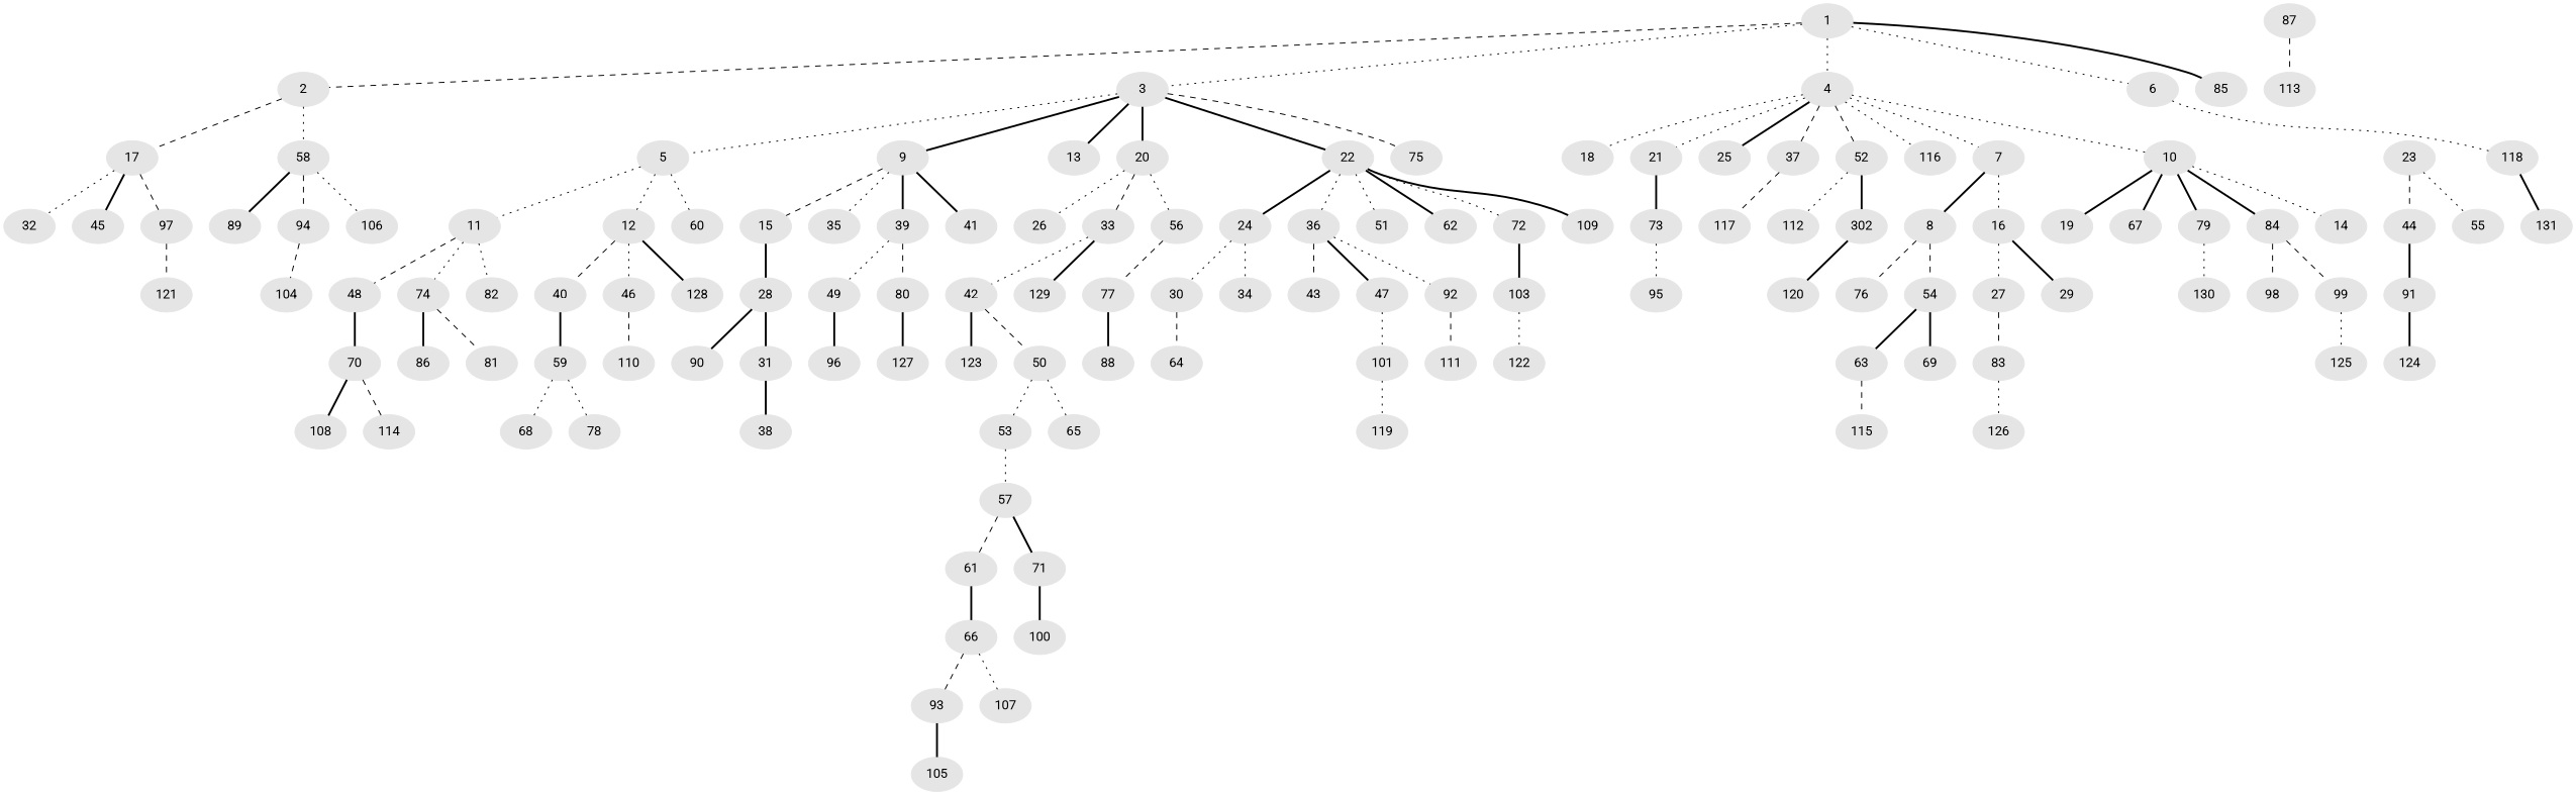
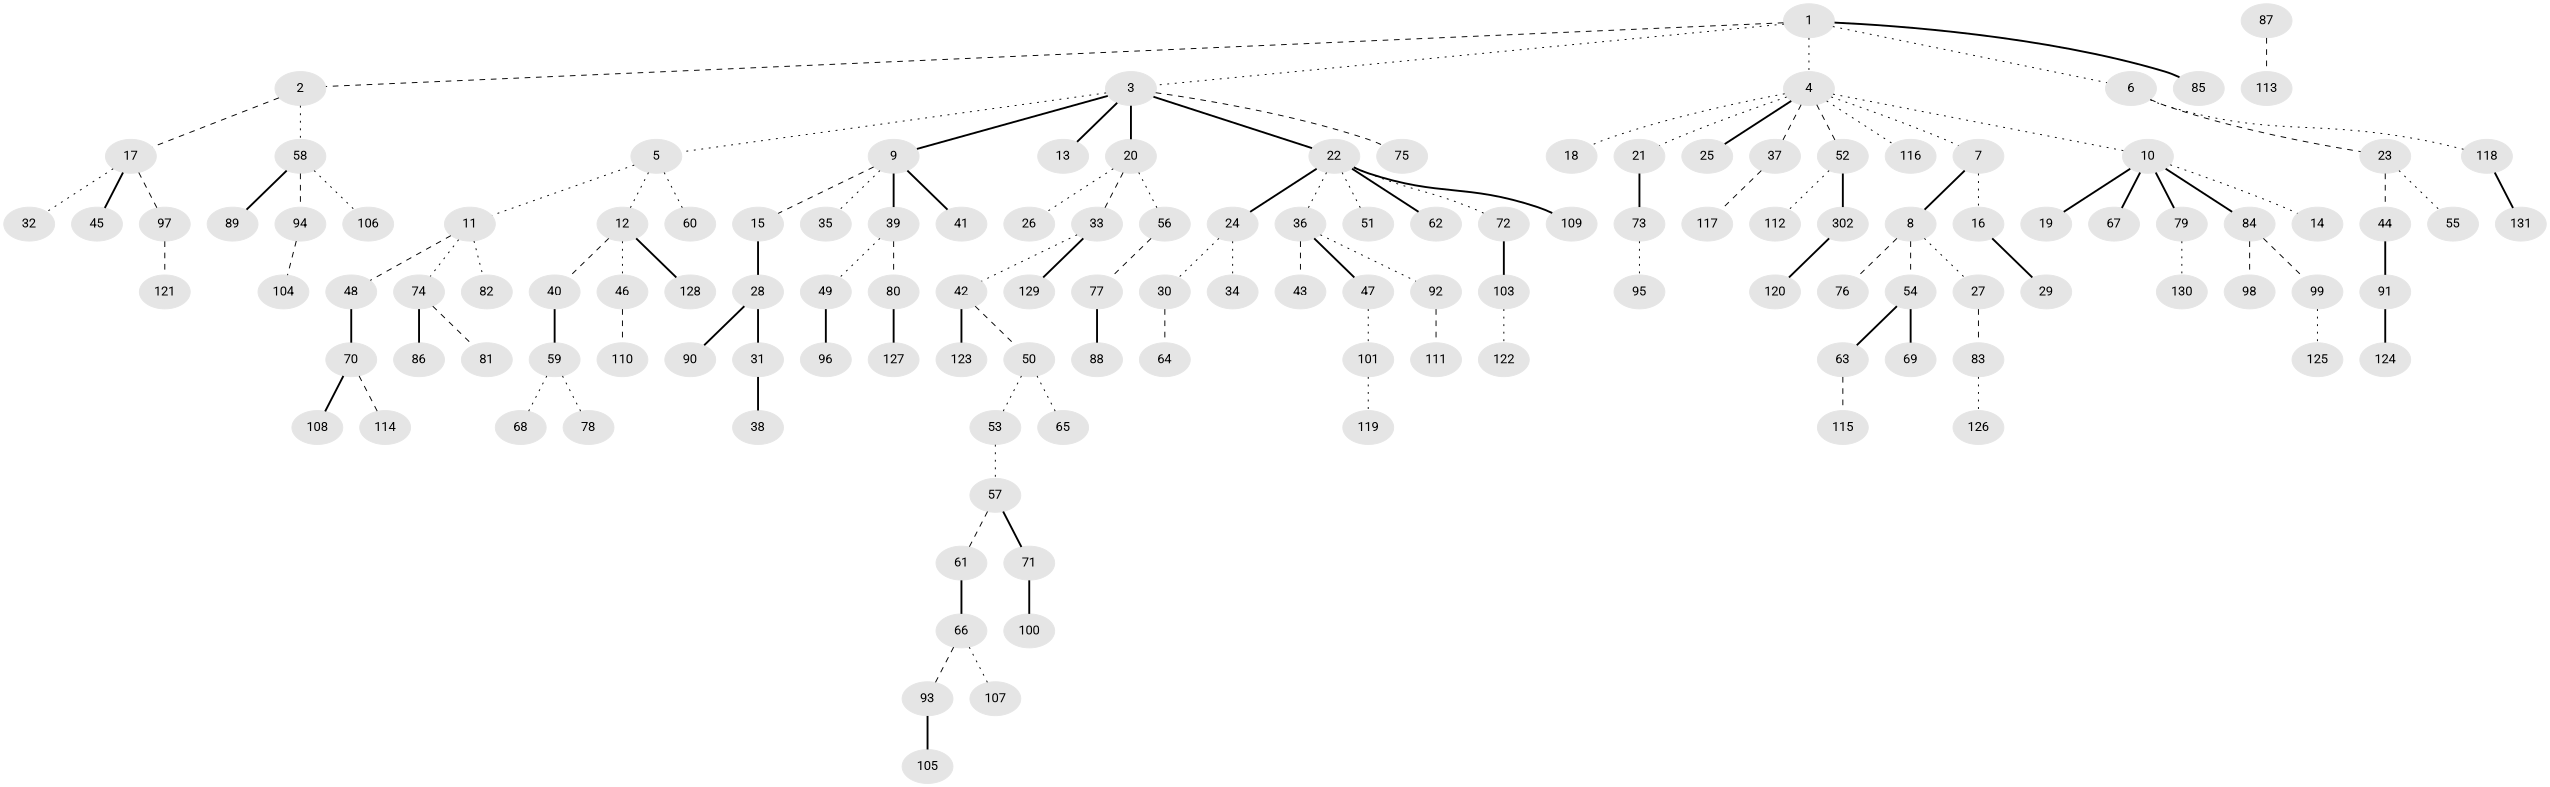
  graph {
    fontname=Roboto
    node [color=gray90 fontname=Roboto style=filled]
    edge [fontname=Roboto style=dotted]
    1
    2
    3
    4
    6
    85
    17
    58
    5
    9
    13
    20
    22
    75
    7
    10
    18
    21
    25
    37
    52
    116
    23
    118
    32
    45
    97
    89
    94
    106
    11
    12
    60
    15
    35
    39
    41
    26
    33
    56
    24
    36
    51
    62
    72
    109
    8
    16
    14
    19
    67
    79
    84
    73
    117
    n56 [label=302]
    112
    48
    74
    82
    40
    46
    128
    44
    55
    131
    27
    54
    76
    29
    83
    63
    69
    28
    49
    80
    130
    98
    99
    70
    81
    86
    59
    110
    31
    90
    121
    42
    129
    77
    95
    30
    34
    43
    47
    92
    103
    91
    64
    126
    38
    87
    113
    50
    123
    101
    111
    96
    127
    68
    78
    53
    65
    124
    119
    108
    114
    57
    120
    61
    71
    115
    88
    66
    100
    104
    93
    107
    105
    122
    125
    1 -- 2 [style=dashed]
    1 -- 3
    1 -- 4
    1 -- 6
    1 -- 85 [style=bold]
    2 -- 17 [style=dashed]
    2 -- 58
    3 -- 5
    3 -- 9 [style=bold]
    3 -- 13 [style=bold]
    3 -- 20 [style=bold]
    3 -- 22 [style=bold]
    3 -- 75 [style=dashed]
    4 -- 7
    4 -- 10
    4 -- 18
    4 -- 21
    4 -- 25 [style=bold]
    4 -- 37 [style=dashed]
    4 -- 52 [style=dashed]
    4 -- 116
+   6 -- 23 [style=dashed]
    6 -- 118
    17 -- 32
    17 -- 45 [style=bold]
    17 -- 97 [style=dashed]
    58 -- 89 [style=bold]
    58 -- 94 [style=dashed]
    58 -- 106
    5 -- 11
    5 -- 12
    5 -- 60
    9 -- 15 [style=dashed]
    9 -- 35
    9 -- 39 [style=bold]
    9 -- 41 [style=bold]
    20 -- 26
    20 -- 33 [style=dashed]
    20 -- 56
    22 -- 24 [style=bold]
    22 -- 36
    22 -- 51
    22 -- 62 [style=bold]
    22 -- 72
    22 -- 109 [style=bold]
    7 -- 8 [style=bold]
    7 -- 16
    10 -- 14
    10 -- 19 [style=bold]
    10 -- 67 [style=bold]
    10 -- 79 [style=bold]
    10 -- 84 [style=bold]
    21 -- 73 [style=bold]
    37 -- 117 [style=dashed]
    52 -- n56 [style=bold]
    52 -- 112
    23 -- 44 [style=dashed]
    23 -- 55
    118 -- 131 [style=bold]
    97 -- 121 [style=dashed]
    94 -- 104 [style=dashed]
    11 -- 48 [style=dashed]
    11 -- 74
    11 -- 82
    12 -- 40 [style=dashed]
    12 -- 46
    12 -- 128 [style=bold]
    15 -- 28 [style=bold]
    39 -- 49
    39 -- 80 [style=dashed]
    33 -- 42
    33 -- 129 [style=bold]
    56 -- 77 [style=dashed]
    24 -- 30
    24 -- 34
    36 -- 43 [style=dashed]
    36 -- 47 [style=bold]
    36 -- 92
    72 -- 103 [style=bold]
-   16 -- 27
+   8 -- 27
    8 -- 54 [style=dashed]
    8 -- 76 [style=dashed]
    16 -- 29 [style=bold]
    79 -- 130
    84 -- 98 [style=dashed]
    84 -- 99 [style=dashed]
    73 -- 95
    n56 -- 120 [style=bold]
    48 -- 70 [style=bold]
    74 -- 81 [style=dashed]
    74 -- 86 [style=bold]
    40 -- 59 [style=bold]
    46 -- 110 [style=dashed]
    44 -- 91 [style=bold]
    27 -- 83 [style=dashed]
    54 -- 63 [style=bold]
    54 -- 69 [style=bold]
    83 -- 126
    63 -- 115 [style=dashed]
    28 -- 31 [style=bold]
    28 -- 90 [style=bold]
    49 -- 96 [style=bold]
    80 -- 127 [style=bold]
    99 -- 125
    70 -- 108 [style=bold]
    70 -- 114 [style=dashed]
    59 -- 68
    59 -- 78
    31 -- 38 [style=bold]
    42 -- 50 [style=dashed]
    42 -- 123 [style=bold]
    77 -- 88 [style=bold]
    30 -- 64 [style=dashed]
    47 -- 101
    92 -- 111 [style=dashed]
    103 -- 122
    91 -- 124 [style=bold]
    87 -- 113 [style=dashed]
    50 -- 53
    50 -- 65
    101 -- 119
    53 -- 57
    57 -- 61 [style=dashed]
    57 -- 71 [style=bold]
    61 -- 66 [style=bold]
    71 -- 100 [style=bold]
    66 -- 93 [style=dashed]
    66 -- 107
    93 -- 105 [style=bold]
  }
